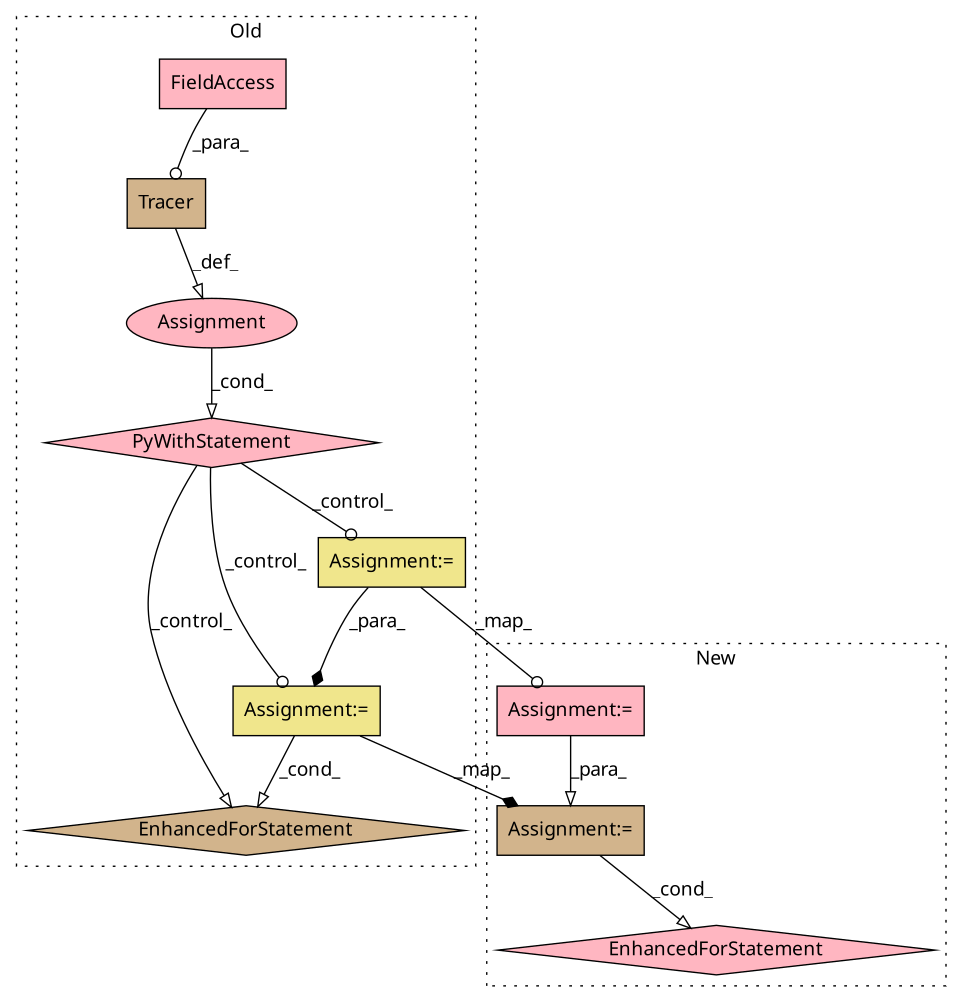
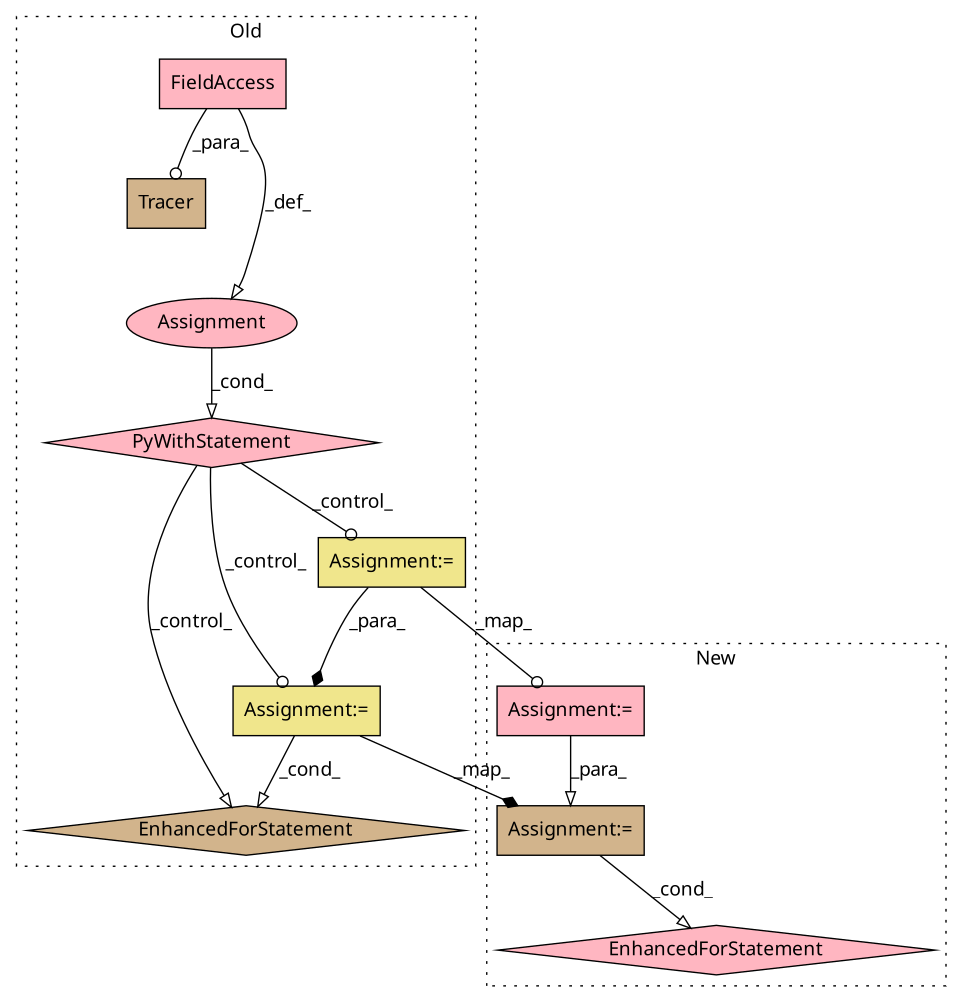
  digraph {
    fontname="Noto Sans"
    node [a=7 fillcolor=lightpink fontname="Noto Sans" l="57,2" s="5677,5776" shape=box style=filled]
    edge [arrowhead=onormal fontname="Noto Sans"]
    n1 [a=32 fillcolor=tan l="7,1" label=Tracer s="5109,5127"]
    n2 [a=104 l="10,2" label=PyWithStatement s="5099,5128" shape=diamond]
    n3 [a=22 l=11 label=FieldAccess s=5116]
    n4 [a=70 fillcolor=tan label=EnhancedForStatement shape=diamond]
    n5 [a=42 label=Assignment shape=ellipse l="" s=""]
    n6 [fillcolor=khaki l=1 label="Assignment:=" s=5306]
    n7 [fillcolor=khaki label="Assignment:="]
    n8 [a=70 l="53,2" label=EnhancedForStatement s="5305,5400" shape=diamond]
    n9 [l=1 label="Assignment:=" s=4942]
    n10 [fillcolor=tan l="53,2" label="Assignment:=" s="5305,5400"]
    subgraph cluster_1 {
      label=Old
      style=dotted
      n1
      n2
      n3
      n4
      n5
      n6
      n7
    }
    subgraph cluster_2 {
      label=New
      style=dotted
      n8
      n9
      n10
    }
-   n1 -> n5 [label=_def_]
+   n3 -> n5 [label=_def_]
    n2 -> n4 [label=_control_]
    n2 -> n6 [arrowhead=odot label=_control_]
    n2 -> n7 [arrowhead=odot label=_control_]
    n3 -> n1 [arrowhead=odot label=_para_]
    n5 -> n2 [label=_cond_]
    n6 -> n7 [arrowhead=diamond label=_para_]
    n6 -> n9 [arrowhead=odot label=_map_]
    n7 -> n4 [label=_cond_]
    n7 -> n10 [arrowhead=diamond label=_map_]
    n9 -> n10 [label=_para_]
    n10 -> n8 [label=_cond_]
  }
